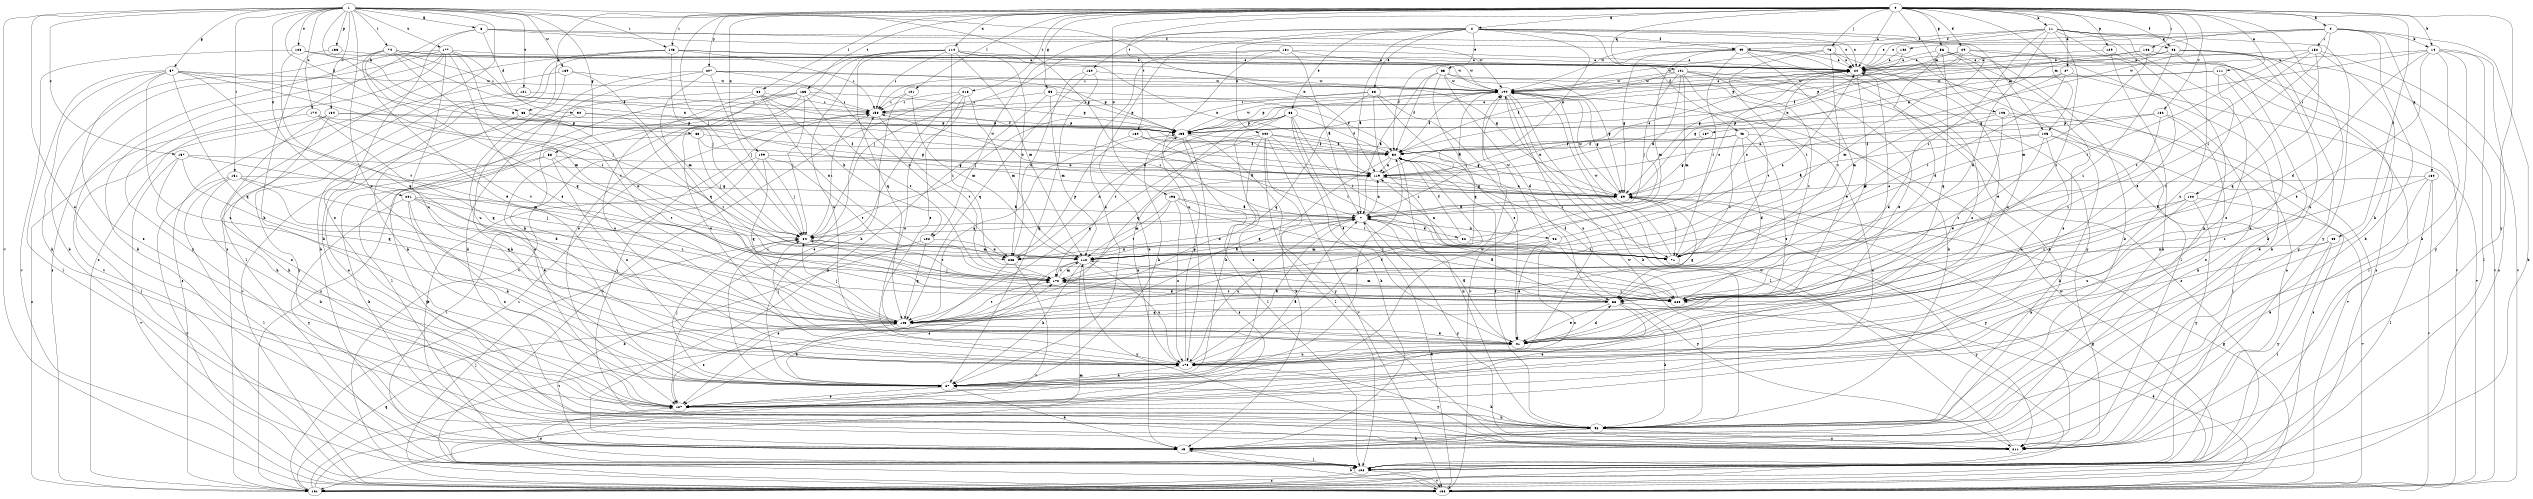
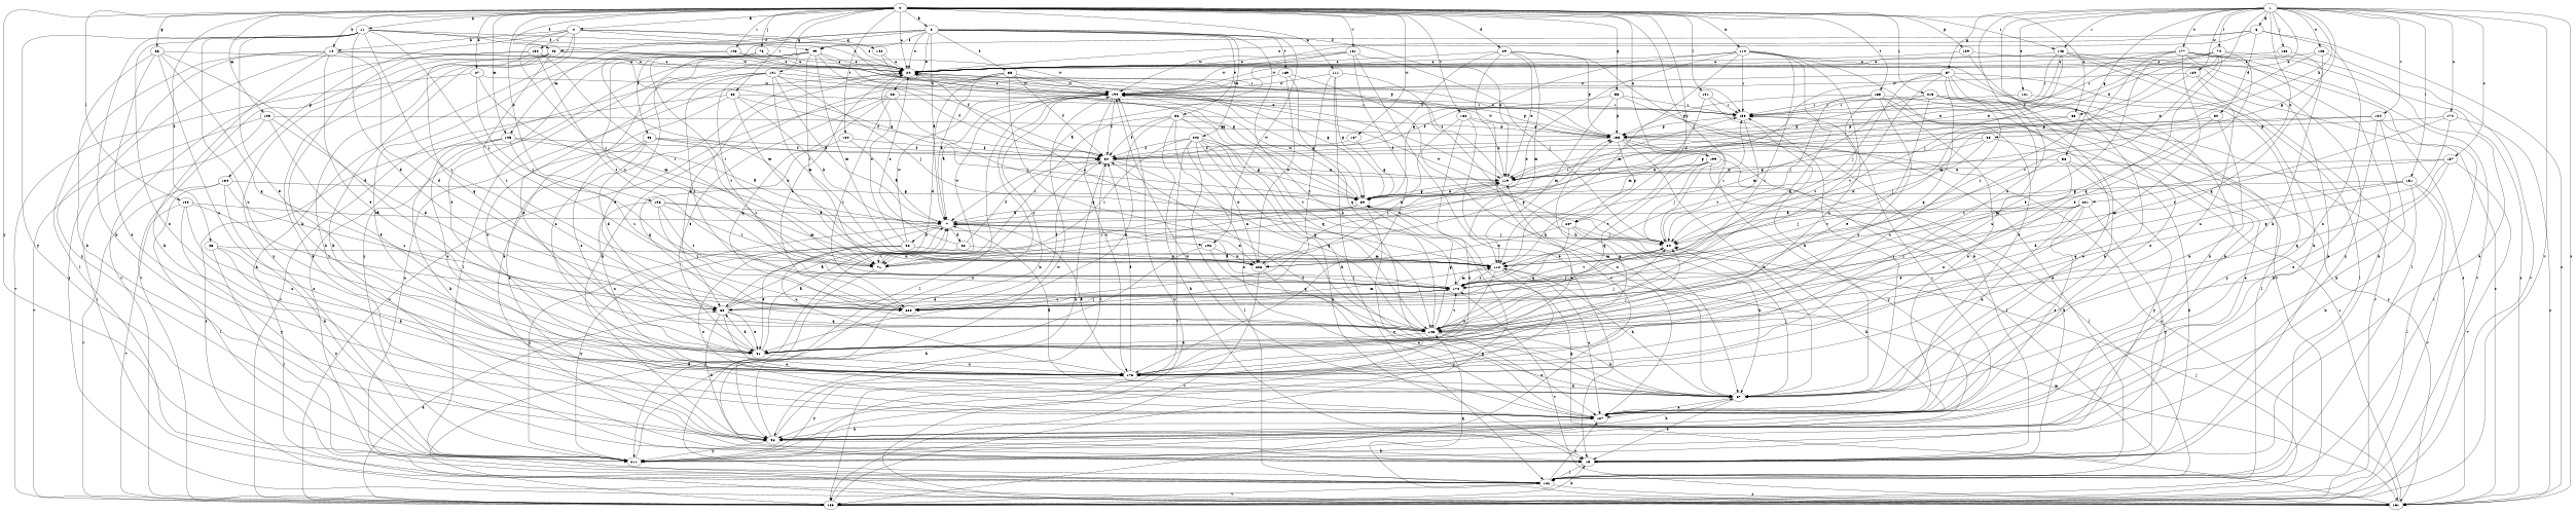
  strict digraph {
    0
    2
    4
    11
    14
    24
    27
    29
    45
    46
    55
    56
    66
    68
    76
    84
    100
    101
    103
    105
    111
    114
    129
    141
    146
    148
    163
    164
    181
    182
    187
    198
    199
    207
    211
    213
    119
    7
    35
    36
    38
    48
    49
    67
    169
    192
    202
    161
    15
    n50 [label=71]
    134
    142
    152
    127
    178
    194
    33
    41
    93
    220
    59
    102
    186
    110
    50
    135
    203
    153
    145
    170
    1
    6
    57
    58
    74
    88
    121
    123
    133
    151
    157
    174
    177
    184
    189
    201
    30
    32
    92
    0 -> 2 [label=a]
    0 -> 4 [label=a]
    0 -> 11 [label=b]
    0 -> 14 [label=b]
    0 -> 24 [label=c]
    0 -> 27 [label=d]
    0 -> 29 [label=d]
    0 -> 45 [label=f]
    0 -> 46 [label=f]
    0 -> 55 [label=g]
    0 -> 56 [label=g]
    0 -> 66 [label=h]
    0 -> 68 [label=i]
    0 -> 76 [label=j]
    0 -> 84 [label=j]
    0 -> 100 [label=l]
    0 -> 101 [label=l]
    0 -> 103 [label=m]
    0 -> 105 [label=m]
    0 -> 111 [label=n]
    0 -> 114 [label=n]
    0 -> 129 [label=p]
    0 -> 141 [label=q]
    0 -> 146 [label=r]
    0 -> 148 [label=r]
    0 -> 163 [label=t]
    0 -> 164 [label=t]
+   0 -> 181 [label=v]
    0 -> 182 [label=v]
    0 -> 187 [label=w]
    0 -> 198 [label=x]
    0 -> 199 [label=x]
    0 -> 207 [label=y]
    0 -> 211 [label=y]
    0 -> 213 [label=z]
    2 -> 24 [label=c]
    2 -> 46 [label=f]
    2 -> 105 [label=m]
    2 -> 119 [label=n]
    2 -> 7 [label=a]
    2 -> 35 [label=e]
    2 -> 36 [label=e]
    2 -> 38 [label=e]
    2 -> 48 [label=f]
    2 -> 49 [label=f]
    2 -> 67 [label=h]
    2 -> 169 [label=t]
    2 -> 192 [label=w]
    2 -> 202 [label=x]
    4 -> 14 [label=b]
    4 -> 24 [label=c]
    4 -> 119 [label=n]
    4 -> 161 [label=h]
    4 -> 15 [label=b]
    4 -> n50 [label=i]
    4 -> 134 [label=p]
    4 -> 142 [label=q]
    4 -> 152 [label=r]
    11 -> 24 [label=c]
    11 -> 211 [label=y]
    11 -> 49 [label=f]
    11 -> n50 [label=i]
    11 -> 127 [label=o]
    11 -> 178 [label=u]
    11 -> 194 [label=w]
    11 -> 33 [label=d]
    11 -> 41 [label=e]
    11 -> 93 [label=k]
    11 -> 220 [label=z]
    14 -> 24 [label=c]
    14 -> 211 [label=y]
    14 -> 161 [label=s]
    14 -> 33 [label=d]
    14 -> 41 [label=e]
    14 -> 93 [label=k]
    14 -> 59 [label=g]
    14 -> 102 [label=l]
    24 -> 194 [label=w]
    24 -> 33 [label=d]
    27 -> n50 [label=i]
    27 -> 194 [label=w]
    27 -> 186 [label=v]
    27 -> 110 [label=m]
    29 -> 24 [label=c]
    29 -> 119 [label=n]
    29 -> 15 [label=b]
    29 -> 186 [label=v]
    29 -> 110 [label=m]
    29 -> 50 [label=f]
    29 -> 135 [label=p]
    45 -> 211 [label=y]
    45 -> 67 [label=h]
    45 -> 102 [label=l]
    45 -> 203 [label=x]
    46 -> 24 [label=c]
    46 -> 211 [label=y]
    46 -> 15 [label=b]
    46 -> 93 [label=k]
    46 -> 220 [label=z]
    46 -> 186 [label=v]
    46 -> 153 [label=r]
    55 -> 15 [label=b]
    55 -> 110 [label=m]
    55 -> 50 [label=f]
    55 -> 135 [label=p]
    55 -> 153 [label=r]
    56 -> 24 [label=c]
    56 -> 127 [label=o]
    56 -> 178 [label=u]
    56 -> 33 [label=d]
    56 -> 93 [label=k]
    56 -> 145 [label=q]
    66 -> 67 [label=h]
    66 -> 135 [label=p]
    66 -> 203 [label=x]
    68 -> 192 [label=k]
    68 -> 178 [label=u]
    68 -> 186 [label=v]
    68 -> 50 [label=f]
    68 -> 203 [label=x]
    68 -> 153 [label=r]
    76 -> 24 [label=c]
    76 -> n50 [label=i]
    76 -> 194 [label=w]
    76 -> 41 [label=e]
    76 -> 170 [label=t]
    84 -> 110 [label=m]
    84 -> 153 [label=r]
    84 -> 170 [label=t]
    100 -> 211 [label=y]
    100 -> 7 [label=a]
    100 -> 178 [label=u]
    100 -> 220 [label=z]
    100 -> 186 [label=v]
    101 -> 67 [label=h]
    101 -> 110 [label=m]
    101 -> 153 [label=r]
    103 -> 33 [label=d]
    103 -> 41 [label=e]
    103 -> 102 [label=l]
    103 -> 186 [label=v]
    103 -> 135 [label=p]
    105 -> 7 [label=a]
    105 -> 161 [label=s]
    105 -> 178 [label=u]
    105 -> 93 [label=k]
    105 -> 220 [label=z]
    105 -> 50 [label=f]
    111 -> 67 [label=h]
    111 -> 194 [label=w]
    111 -> 220 [label=z]
    111 -> 59 [label=g]
    111 -> 102 [label=l]
    114 -> 24 [label=c]
    114 -> 127 [label=o]
    114 -> 178 [label=u]
    114 -> 220 [label=z]
    114 -> 59 [label=g]
    114 -> 186 [label=v]
    114 -> 110 [label=m]
    114 -> 203 [label=x]
    114 -> 153 [label=r]
    114 -> 145 [label=q]
    129 -> 24 [label=c]
    129 -> 161 [label=s]
    129 -> 15 [label=b]
    141 -> 84 [label=j]
    141 -> 7 [label=a]
    141 -> 161 [label=s]
    141 -> 194 [label=w]
    141 -> 41 [label=e]
    141 -> 220 [label=z]
    141 -> 110 [label=m]
    141 -> 50 [label=f]
    141 -> 170 [label=t]
    146 -> 24 [label=c]
    146 -> 178 [label=u]
    146 -> 110 [label=m]
    146 -> 135 [label=p]
    148 -> 24 [label=c]
    148 -> 84 [label=j]
    148 -> 119 [label=n]
    148 -> 15 [label=b]
    148 -> 93 [label=k]
    148 -> 102 [label=l]
    148 -> 153 [label=r]
    163 -> 84 [label=j]
    163 -> 161 [label=s]
    163 -> 127 [label=o]
    163 -> 178 [label=u]
    163 -> 102 [label=l]
    163 -> 135 [label=p]
    163 -> 153 [label=r]
    163 -> 170 [label=t]
    164 -> 7 [label=a]
    164 -> 50 [label=f]
    164 -> 145 [label=q]
    181 -> 24 [label=c]
    181 -> 84 [label=j]
    181 -> 7 [label=a]
    181 -> 15 [label=b]
    181 -> 178 [label=u]
    181 -> 194 [label=w]
    182 -> 119 [label=n]
    182 -> 127 [label=o]
    182 -> 93 [label=k]
    182 -> 220 [label=z]
    182 -> 135 [label=p]
    187 -> 59 [label=g]
    187 -> 50 [label=f]
    198 -> 7 [label=a]
    198 -> n50 [label=i]
    198 -> 178 [label=u]
    198 -> 220 [label=z]
    198 -> 110 [label=m]
    198 -> 170 [label=t]
    199 -> 84 [label=j]
    199 -> 119 [label=n]
    199 -> 15 [label=b]
    199 -> 102 [label=l]
    199 -> 145 [label=q]
    199 -> 170 [label=t]
    207 -> 84 [label=j]
    207 -> 67 [label=h]
    207 -> 194 [label=w]
    207 -> 93 [label=k]
-   207 -> 135 [label=p]
+   135 -> 207 [label=p]
    207 -> 203 [label=x]
    207 -> 145 [label=q]
    211 -> 194 [label=w]
    213 -> 127 [label=o]
    213 -> 178 [label=u]
    213 -> 41 [label=e]
    213 -> 186 [label=v]
    213 -> 110 [label=m]
    213 -> 153 [label=r]
    119 -> 24 [label=c]
    119 -> 59 [label=g]
    7 -> 84 [label=j]
    7 -> 211 [label=y]
    7 -> 119 [label=n]
    7 -> 178 [label=u]
    7 -> 203 [label=x]
    7 -> 153 [label=r]
    7 -> 32 [label=d]
    7 -> 92 [label=k]
    35 -> 7 [label=a]
    35 -> 194 [label=w]
    35 -> 33 [label=d]
    35 -> 93 [label=k]
    35 -> 59 [label=g]
    35 -> 50 [label=f]
    35 -> 145 [label=q]
    36 -> 15 [label=b]
    36 -> n50 [label=i]
    36 -> 127 [label=o]
    36 -> 41 [label=e]
    36 -> 50 [label=f]
    36 -> 135 [label=p]
    36 -> 145 [label=q]
    36 -> 170 [label=t]
    38 -> 84 [label=j]
    38 -> 41 [label=e]
    38 -> 220 [label=z]
    38 -> 186 [label=v]
    38 -> 153 [label=r]
    38 -> 145 [label=q]
    48 -> 119 [label=n]
    48 -> 127 [label=o]
    48 -> 33 [label=d]
    48 -> 41 [label=e]
    48 -> 50 [label=f]
    48 -> 170 [label=t]
    49 -> 24 [label=c]
    49 -> 211 [label=y]
    49 -> 15 [label=b]
    49 -> n50 [label=i]
    49 -> 41 [label=e]
    49 -> 59 [label=g]
    49 -> 102 [label=l]
    49 -> 110 [label=m]
    49 -> 50 [label=f]
    67 -> 84 [label=j]
    67 -> 7 [label=a]
    67 -> 15 [label=b]
    67 -> 127 [label=o]
    67 -> 50 [label=f]
    67 -> 153 [label=r]
    169 -> 67 [label=h]
    169 -> 194 [label=w]
    169 -> 203 [label=x]
    169 -> 145 [label=q]
    192 -> 15 [label=b]
    192 -> 203 [label=x]
    192 -> 145 [label=q]
    202 -> 67 [label=h]
    202 -> 15 [label=b]
    202 -> n50 [label=i]
    202 -> 59 [label=g]
    202 -> 102 [label=l]
    202 -> 186 [label=v]
    202 -> 50 [label=f]
    202 -> 203 [label=x]
    202 -> 145 [label=q]
    161 -> 194 [label=w]
    161 -> 59 [label=g]
    161 -> 110 [label=m]
    161 -> 153 [label=r]
    161 -> 145 [label=q]
    161 -> 170 [label=t]
    15 -> 102 [label=l]
    n50 -> 211 [label=y]
    n50 -> 119 [label=n]
    n50 -> 194 [label=w]
    134 -> 15 [label=b]
    134 -> 220 [label=z]
    134 -> 59 [label=g]
    134 -> 102 [label=l]
    134 -> 186 [label=v]
    142 -> 24 [label=c]
    142 -> 59 [label=g]
    152 -> 24 [label=c]
    152 -> 67 [label=h]
    152 -> n50 [label=i]
    152 -> 186 [label=v]
    152 -> 145 [label=q]
    152 -> 170 [label=t]
    127 -> 194 [label=w]
    127 -> 93 [label=k]
    178 -> 24 [label=c]
    178 -> 211 [label=y]
    178 -> 119 [label=n]
    178 -> 7 [label=a]
    178 -> 67 [label=h]
    178 -> 50 [label=f]
    178 -> 135 [label=p]
    194 -> 24 [label=c]
    194 -> 7 [label=a]
    194 -> 178 [label=u]
    194 -> 93 [label=k]
    194 -> 59 [label=g]
    194 -> 102 [label=l]
    194 -> 50 [label=f]
    194 -> 135 [label=p]
    194 -> 153 [label=r]
    33 -> 7 [label=a]
    33 -> 127 [label=o]
    33 -> 41 [label=e]
    33 -> 93 [label=k]
    33 -> 110 [label=m]
    33 -> 145 [label=q]
    33 -> 170 [label=t]
    41 -> 84 [label=j]
    41 -> 7 [label=a]
    41 -> 178 [label=u]
    41 -> 33 [label=d]
    93 -> 211 [label=y]
    93 -> 67 [label=h]
    93 -> 15 [label=b]
    93 -> 194 [label=w]
    93 -> 50 [label=f]
    93 -> 153 [label=r]
    220 -> 24 [label=c]
    220 -> 84 [label=j]
    220 -> 50 [label=f]
    59 -> 211 [label=y]
    59 -> 119 [label=n]
    59 -> 7 [label=a]
    59 -> n50 [label=i]
    59 -> 194 [label=w]
    102 -> 24 [label=c]
    102 -> 161 [label=s]
    102 -> 127 [label=o]
    102 -> 186 [label=v]
    186 -> 84 [label=j]
    186 -> 7 [label=a]
    186 -> 15 [label=b]
    186 -> 33 [label=d]
    186 -> 59 [label=g]
    110 -> 24 [label=c]
    110 -> 211 [label=y]
    110 -> 67 [label=h]
    110 -> 127 [label=o]
    110 -> 178 [label=u]
    110 -> 170 [label=t]
    50 -> 119 [label=n]
    50 -> n50 [label=i]
    50 -> 93 [label=k]
    50 -> 145 [label=q]
    135 -> 24 [label=c]
    135 -> 211 [label=y]
    135 -> 67 [label=h]
    135 -> 161 [label=s]
    135 -> 194 [label=w]
    135 -> 102 [label=l]
    135 -> 50 [label=f]
    203 -> 127 [label=o]
    203 -> 186 [label=v]
    203 -> 135 [label=p]
    153 -> 135 [label=p]
    153 -> 170 [label=t]
    145 -> 84 [label=j]
    145 -> 67 [label=h]
    145 -> 127 [label=o]
    145 -> 41 [label=e]
    145 -> 59 [label=g]
    145 -> 170 [label=t]
    170 -> 7 [label=a]
    170 -> 33 [label=d]
    170 -> 220 [label=z]
    170 -> 110 [label=m]
    1 -> 66 [label=h]
    1 -> 148 [label=r]
    1 -> 119 [label=n]
    1 -> 161 [label=s]
    1 -> 127 [label=o]
    1 -> 178 [label=u]
    1 -> 59 [label=g]
    1 -> 186 [label=v]
    1 -> 6 [label=a]
    1 -> 57 [label=g]
    1 -> 58 [label=g]
    1 -> 74 [label=i]
    1 -> 88 [label=k]
    1 -> 121 [label=o]
    1 -> 123 [label=o]
-   1 -> 133 [label=p]
+   1 -> 133 [label=j]
    1 -> 151 [label=r]
    1 -> 157 [label=s]
    1 -> 174 [label=u]
    1 -> 177 [label=u]
    1 -> 184 [label=v]
    1 -> 189 [label=w]
    1 -> 201 [label=x]
    6 -> 24 [label=c]
    6 -> 49 [label=f]
    6 -> 161 [label=s]
    6 -> 127 [label=o]
    6 -> 194 [label=w]
    6 -> 30 [label=d]
    57 -> 84 [label=j]
    57 -> n50 [label=i]
    57 -> 127 [label=o]
    57 -> 178 [label=u]
    57 -> 194 [label=w]
    57 -> 93 [label=k]
    57 -> 102 [label=l]
    57 -> 145 [label=q]
    57 -> 170 [label=t]
    58 -> 211 [label=y]
    58 -> 119 [label=n]
    58 -> 15 [label=b]
    58 -> 178 [label=u]
    58 -> 170 [label=t]
    74 -> 24 [label=c]
    74 -> 119 [label=n]
    74 -> 15 [label=b]
    74 -> 194 [label=w]
    74 -> 41 [label=e]
    74 -> 153 [label=r]
    74 -> 145 [label=q]
    74 -> 170 [label=t]
    88 -> 84 [label=j]
    88 -> 127 [label=o]
    88 -> 59 [label=g]
    88 -> 50 [label=f]
    121 -> 211 [label=y]
    121 -> 153 [label=r]
    123 -> 24 [label=c]
    123 -> 119 [label=n]
    123 -> 186 [label=v]
    123 -> 145 [label=q]
    133 -> 24 [label=c]
    133 -> 67 [label=h]
    151 -> 33 [label=d]
    151 -> 93 [label=k]
    151 -> 59 [label=g]
    151 -> 102 [label=l]
    151 -> 186 [label=v]
    151 -> 145 [label=q]
    157 -> 119 [label=n]
    157 -> 67 [label=h]
    157 -> 186 [label=v]
    157 -> 110 [label=m]
    157 -> 145 [label=q]
    174 -> 161 [label=s]
    174 -> 135 [label=p]
    174 -> 145 [label=q]
    174 -> 170 [label=t]
    177 -> 24 [label=c]
    177 -> 211 [label=y]
    177 -> 161 [label=s]
    177 -> 15 [label=b]
    177 -> 178 [label=u]
    177 -> 41 [label=e]
    177 -> 220 [label=z]
    177 -> 186 [label=v]
    177 -> 50 [label=f]
    184 -> 127 [label=o]
    184 -> 93 [label=k]
    184 -> 59 [label=g]
    184 -> 102 [label=l]
    184 -> 135 [label=p]
    189 -> 161 [label=s]
    189 -> 178 [label=u]
    189 -> 194 [label=w]
    189 -> 110 [label=m]
    201 -> 84 [label=j]
    201 -> 211 [label=y]
    201 -> 7 [label=a]
    201 -> 67 [label=h]
    201 -> 127 [label=o]
    201 -> 41 [label=e]
    201 -> 220 [label=z]
    30 -> 67 [label=h]
    30 -> 220 [label=z]
    30 -> 135 [label=p]
    32 -> 24 [label=c]
    32 -> n50 [label=i]
    32 -> 50 [label=f]
    32 -> 203 [label=x]
    92 -> 24 [label=c]
    92 -> 211 [label=y]
    92 -> 127 [label=o]
    92 -> 194 [label=w]
    92 -> 41 [label=e]
    92 -> 110 [label=m]
  }
